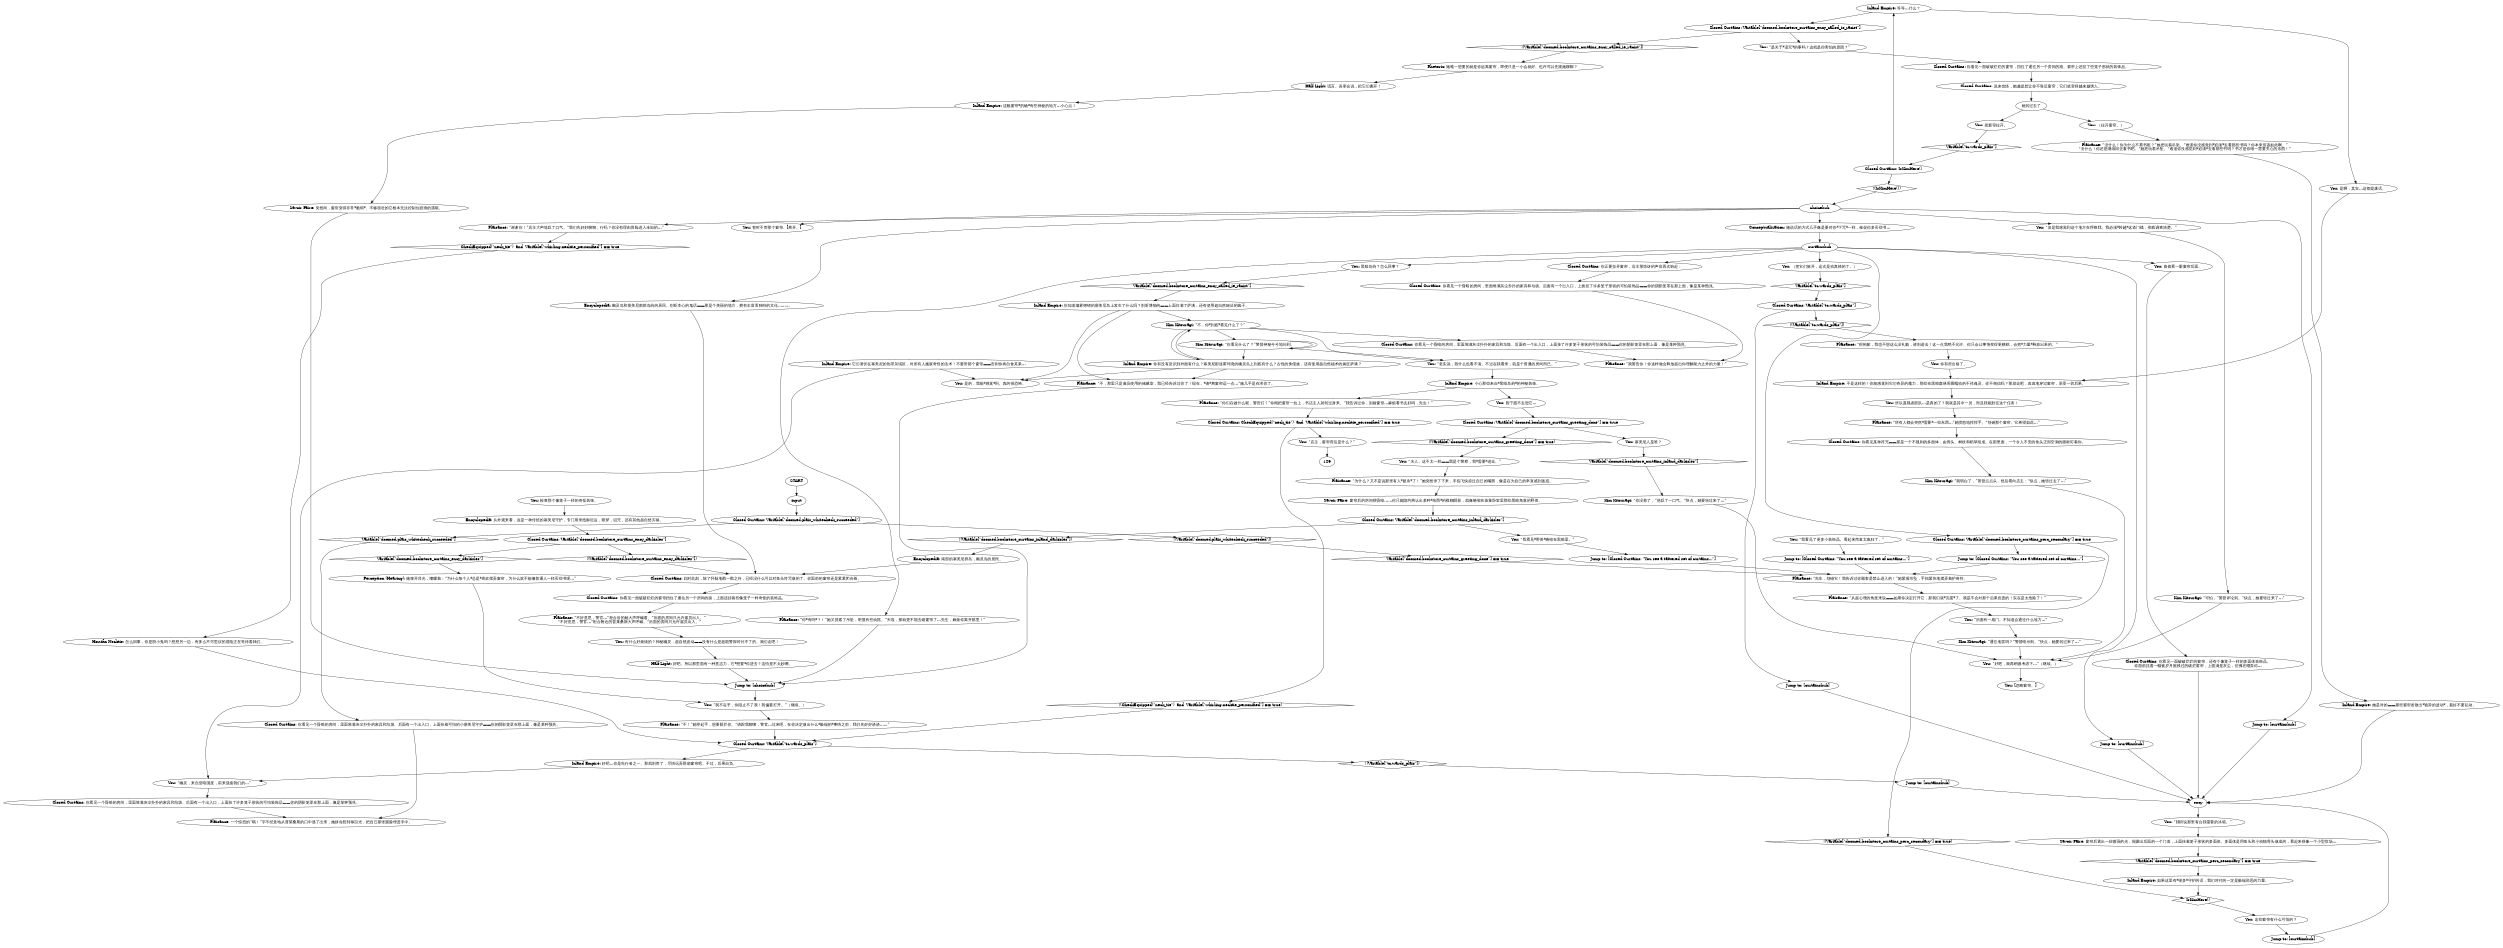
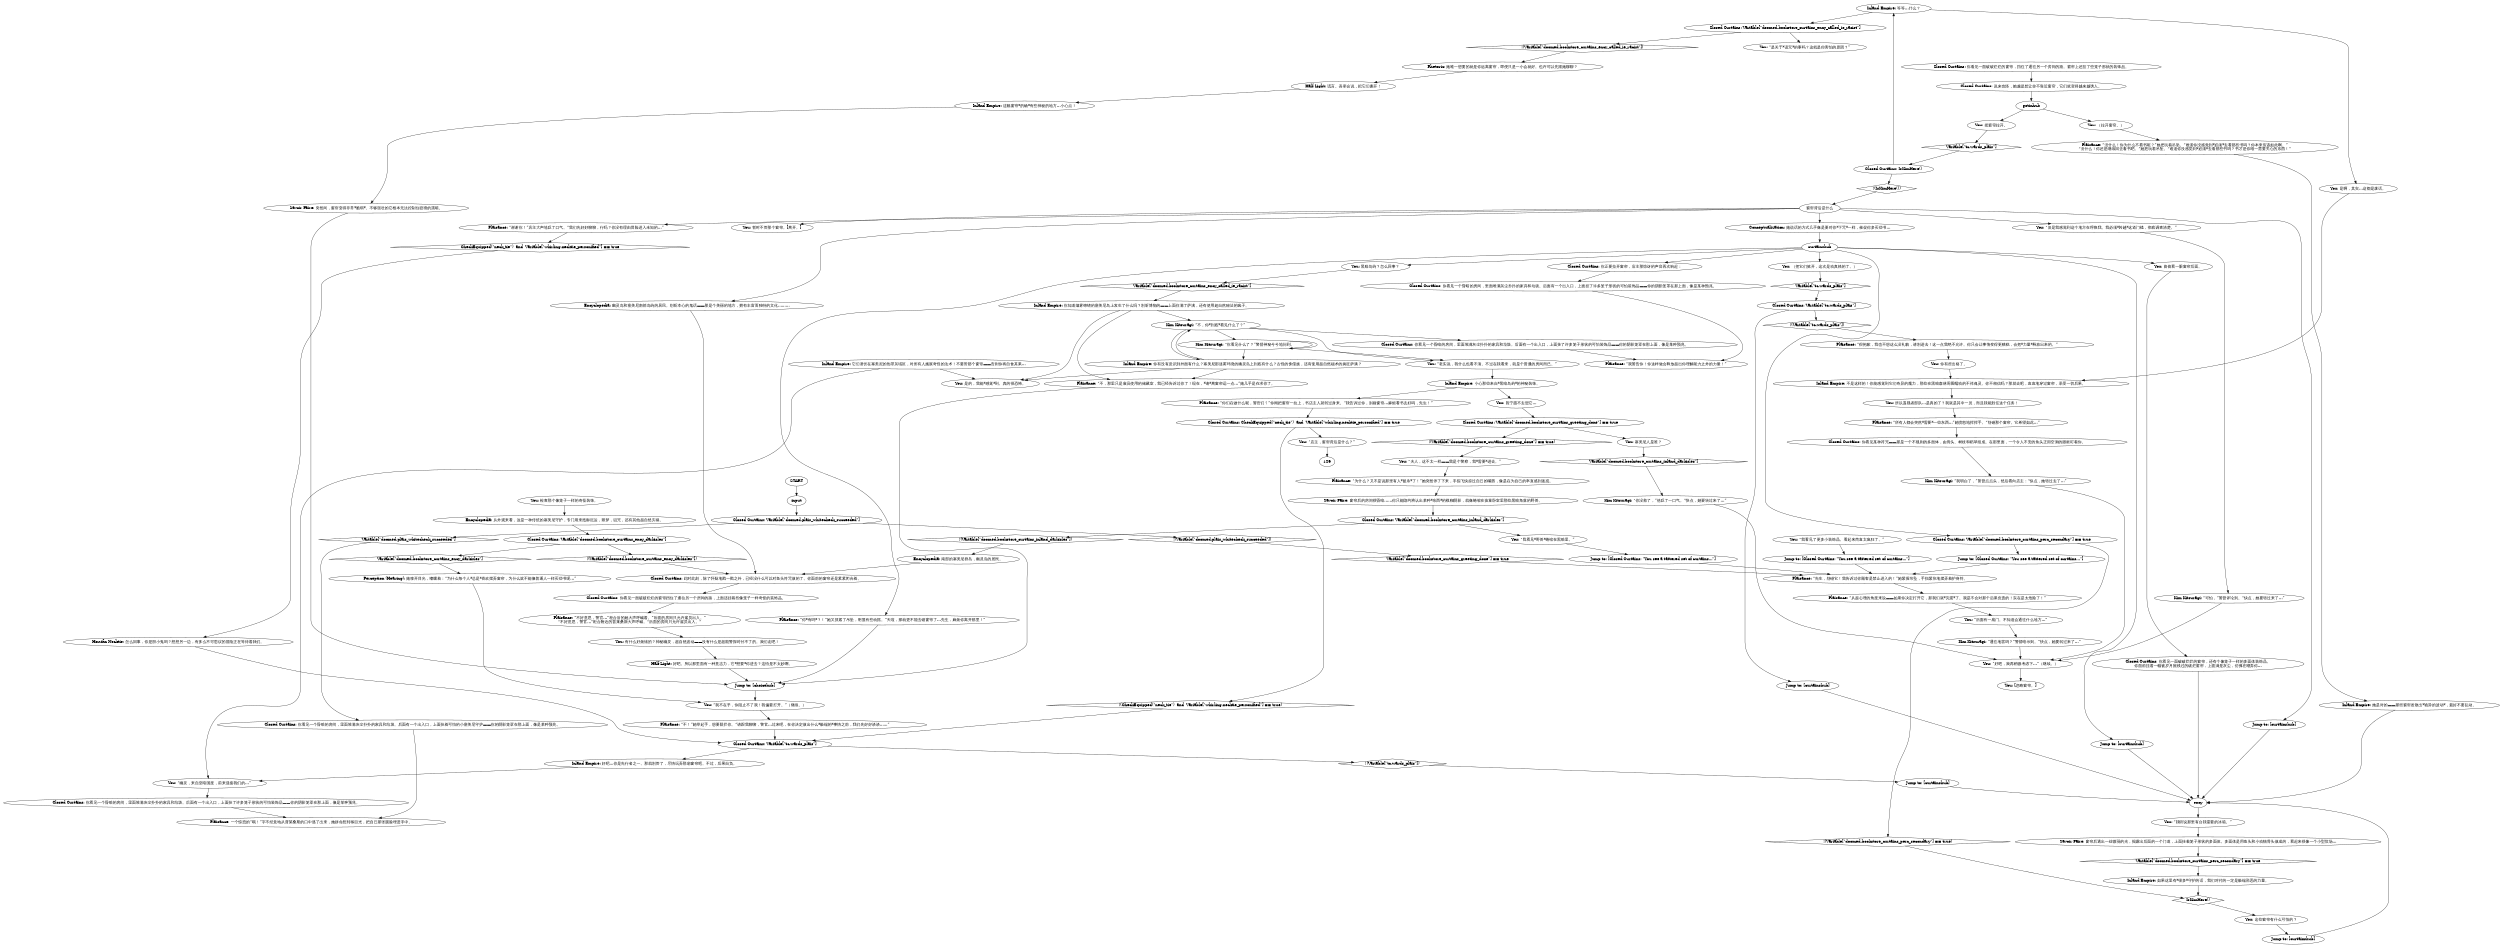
  digraph {
    n1 [label=START]
    n2 [label=input]
    n3 [label="Closed Curtains: Variable[\"doomed.plais_whitecheck_succeeded\"]"]
    n4 [label="Variable[\"doomed.plais_whitecheck_succeeded\"]" shape=diamond]
    n5 [label="!(Variable[\"doomed.plais_whitecheck_succeeded\"])" shape=diamond]
    n6 [label="You: 是啊，其实…这都是废话。"]
    n7 [label="Inland Empire: 不是这样的！你能感觉到它们奇异的魔力，那些在黑暗森林周围蠕动的不祥魂灵。你不相信吗？那就去吧，直直地穿过窗帘，承受一切后果。"]
    n8 [label="You: 所以遥视者部队…是真的了？我就是其中一员，而且我能胜任这个任务！"]
    n9 [label="Closed Curtains: 此时此刻，除了怀疑地戳一戳之外，已经没什么可以对鱼头符咒做的了。你面前的窗帘还是紧紧闭合着。"]
    n10 [label="Closed Curtains: 你看见一面破破烂烂的窗帘挡住了通往另一个房间的路，上面还挂着些像笼子一样奇怪的装饰品。"]
    n11 [label="Plaisance: “不好意思，警官…”柜台后的她大声呼喊着。“后面的房间只允许雇员出入。”\n“不好意思，警官…”柜台附近的普莱桑斯大声呼喊。“后面的房间只允许雇员出入。”"]
    n12 [label="You: 是的，我能*感觉*到。真的很恐怖。"]
    n13 [label="Inland Empire: 它们潜伏在塞美尼的热带灰域区，对所有人施展奇怪的法术！不要管那个窗帘——否则你将自食其果…"]
    n14 [label="You: “幽灵，来自至暗国度，前来迎接我们的…”"]
    n15 [label="Closed Curtains: 你看见一个昏暗的房间，里面堆满灰尘扑扑的家具和垃圾。后面有一个出入口，上面挂了许多笼子形状的可怕装饰品——你的阴影笼罩在那上面，像是某种预兆。"]
    n16 [label="Kim Kitsuragi: “通往地窖吗？”警督暗示到。“快点，她要转过来了…”"]
    n17 [label="You: “好吧，我再稍微考虑下…”（继续。）"]
    n18 [label="You: [忽略窗帘。]"]
    n19 [label="Plaisance: “不！”她举起手，想要阻拦你。“请跟我聊聊，警官…过来吧，在你决定做出什么*极端的*事情之前，我们先好好谈谈……”"]
    n20 [label="Closed Curtains: Variable[\"tc.wards_plais\"]"]
    n21 [label="!(Variable[\"tc.wards_plais\"])" shape=diamond]
    n22 [label="Inland Empire: 好吧…你是先行者之一。那就别管了，尽情玩弄那扇窗帘吧。不过，后果自负。"]
    n23 [label="You: 把窗帘拉开。"]
    n24 [label="Variable[\"tc.wards_plais\"]" shape=diamond]
    n25 [label="Closed Curtains: IsKimHere()"]
    n26 [label="Plaisance: 一个惊恐的“哦！”字不经意地从普莱桑斯的口中逃了出来，她拼命想转移目光，把自己那张圆脸埋进手中。"]
    n27 [label="Inland Empire: 这幅窗帘*的确*有些神秘的地方…小心点！"]
    n28 [label="Savoir Faire: 突然间，窗帘变得非常*脆弱*。不够强壮的它根本无法控制住狡猾的黑暗。"]
    n29 [label="Jump to: [choicehub]"]
    n30 [label="You: 我宁愿不去想它…"]
    n31 [label="Closed Curtains: Variable[\"doomed.bookstore_curtains_greeting_done\"] == true"]
    n32 [label="!(Variable[\"doomed.bookstore_curtains_greeting_done\"] == true)" shape=diamond]
    n33 [label="You: 塞美尼人是谁？"]
    n34 [label="Closed Curtains: 你看见一个昏暗的房间，里面堆满灰尘扑扑的家具和垃圾。后面有一个出入口，上面挂着可怕的小塞美尼守护——你的阴影笼罩在那上面，像是某种预兆。"]
    n35 [label="Variable[\"doomed.bookstore_curtains_greeting_done\"] == true" shape=diamond]
    n36 [label="Plaisance: “先生，别碰它！我告诉过你顾客是禁止进入的！”她紧握吊坠，手指紧张地摆弄着护身符。"]
    n37 [label="You: 偷偷看一眼窗帘后面。"]
    n38 [label="Closed Curtains: 你看见一面破破烂烂的窗帘，还有个像笼子一样的多面体装饰品。\n你面前挂着一幅被岁月摧残过的破烂窗帘，上面满是灰尘，仿佛在嘲弄你…"]
    n39 [label=ency]
    n40 [label="Half Light: 谎言。吾辈会说，把它们撕开！"]
    n41 [label="Inland Empire: 如果这里有*很多*守护的话，我们对付的一定是极端邪恶的力量。"]
    n42 [label="IsKimHere()" shape=diamond]
    n43 [label="You: 这些窗帘有什么可怕的？"]
    n44 [label="Horrific Necktie: 怎么回事，你是胆小鬼吗？想想另一边，有多么不可思议的冒险正在等待着我们。"]
    n45 [label="Closed Curtains: Variable[\"doomed.bookstore_curtains_ency_darkisles\"]"]
    n46 [label="Variable[\"doomed.bookstore_curtains_ency_darkisles\"]" shape=diamond]
    n47 [label="!(Variable[\"doomed.bookstore_curtains_ency_darkisles\"])" shape=diamond]
    n48 [label="Perception (Hearing): 她移开目光，嘟囔着：“为什么每个人*总是*喜欢摆弄窗帘，为什么就不能像普通人一样买些书呢…”"]
    n49 [label="You: “我不在乎，你阻止不了我！我偏要打开。”（继续。）"]
    n50 [label="You: “但是我感觉到这个地方在呼唤我。我必须*跨越*这道门槛，彻底调查清楚。”"]
    n51 [label="Kim Kitsuragi: “可怕，”警督评论到。“快点，她要转过来了…”"]
    n52 [label="Inland Empire: 你知道烟雾缭绕的塞美尼岛上发生了什么吗？别听博物的——上面住满了萨满，还有使用超自然秘法的疯子。"]
    n53 [label="Kim Kitsuragi: “不，你*到底*看见什么了？”"]
    n54 [label="Plaisance: “不，那里只是雇员使用的储藏室，我已经告诉过你了！现在，*请*离窗帘远一点…”她几乎是在求你了。"]
    n55 [label="Kim Kitsuragi: “你看见什么了？”警督神秘兮兮地问到。"]
    n56 [label="You: “老实说，我什么也看不清。不过在我看来，就是个普通的房间而已。”"]
    n57 [label="Inland Empire: 你有没有意识到外面有什么？塞美尼那迷雾环绕的幽灵岛上到底有什么？古怪的侏儒族，还有使用超自然秘术的疯狂萨满？"]
    n58 [label="Closed Curtains: 你看见一个昏暗的房间，里面堆满灰尘扑扑的家具和垃圾。后面有一个出入口，上面挂了许多笼子形状的可怕装饰品——你的阴影笼罩在那上面，像是某种预兆。"]
    n59 [label="Plaisance: “我警告你！你这样做会释放超出你理解能力之外的力量！”"]
    n60 [label="You: 有什么好烦恼的？神秘幽灵，超自然波动——没有什么是超能警探对付不了的。我们走吧！"]
    n61 [label="Half Light: 好吧。所以那里面有一种意志力，它*想要*你进去？这怕是不太妙啊。"]
    n62 [label="Plaisance: “所有人都会突然*需要*一些东西…”她愤怒地挥挥手。“别碰那个窗帘。它希望如此…”"]
    n63 [label="Encyclopedia: 南部的塞美尼群岛，幽灵岛的居民。"]
    n64 [label="You: （把它们掀开，这次是动真格的了。）"]
    n65 [label="Variable[\"tc.wards_plais\"]" shape=diamond]
    n66 [label="Closed Curtains: Variable[\"tc.wards_plais\"]"]
    n67 [label="Plaisance: “为什么？又不是说那里有人*被杀*了！”她突然停了下来，手指飞快掠过自己的嘴唇，像是在为自己的率直感到迷惑。"]
    n68 [label="Savoir Faire: 窗帘后的房间很昏暗……你只能隐约辨认出某种*东西*的模糊阴影，就像蜷缩在孩童卧室里那些黑暗角落的野兽。"]
    n69 [label="Closed Curtains: Variable[\"doomed.bookstore_curtains_inland_darkisles\"]"]
    n70 [label="Plaisance: “从超心理的角度来说——如果你决定打开它，那我们就*完蛋*了。我是不会对那个后果负责的！实在是太危险了！”"]
    n71 [label="You: “后面有一扇门。不知道会通往什么地方…”"]
    n72 [label="You: “我看见了更多小装饰品。看起来简直太疯狂了。”"]
    n73 [label="Jump to: [Closed Curtains: \"You see a tattered set of curtains...\"]"]
    n74 [label="You: 检查那个像笼子一样的奇怪装饰。"]
    n75 [label="Encyclopedia: 从外观来看，这是一种传统的塞美尼守护，专门用来抵御厄运，噩梦，诅咒，还有其他超自然灾祸。"]
    n76 [label="Inland Empire: 小心那些来自*黑暗岛屿*的神秘装饰。"]
    n77 [label="Jump to: [curtainshub]"]
    n78 [label="Jump to: [curtainshub]"]
    n79 [label="You: “我听说那里有台我需要的冰箱。”"]
    n80 [label="Closed Curtains: 你看见某种符咒——那是一个不规则的多面体，由骨头、树枝和稻草组成。在那里面，一个令人不安的鱼头正用空洞的眼眶盯着你。"]
    n81 [label="Jump to: [Closed Curtains: \"You see a tattered set of curtains...\"]"]
    n82 [label="You: 你有些出格了。"]
    n83 [label="Closed Curtains: 你看见一面破破烂烂的窗帘，挡住了通往另一个房间的路。窗帘上还挂了些笼子形状的装饰品。"]
    n84 [label="Closed Curtains: 说来也怪，她越是想让你不靠近窗帘，它们就变得越来越诱人。"]
-   n85 [label="她转过去了"]
+   n85 [label=gotinhub]
    n86 [label="!(IsKimHere())" shape=diamond]
    n87 [label="Inland Empire: 等等…什么？"]
-   n88 [label=choicehub]
+   n88 [label="窗帘背后是什么"]
    n89 [label="Closed Curtains: Variable[\"doomed.bookstore_curtains_ency_called_ie_racist\"]"]
    n90 [label="Jump to: [curtainshub]"]
    n91 [label="Conceptualization: 她说话的方式几乎像是要对你*下咒*一样，催促你多买些书…"]
    n92 [label="Plaisance: “谢谢你！”店主大声地叹了口气。“我们先好好聊聊，行吗？你没有理由冒险进入未知的…”"]
    n93 [label="Encyclopedia: 幽灵岛和塞美尼南部岛屿的居民。别听本心的鬼话——那是个美丽的地方，拥有丰富而独特的文化………"]
    n94 [label="You: 暂时不管那个窗帘。[离开。]"]
    n95 [label="!(Variable[\"doomed.bookstore_curtains_ency_called_ie_racist\"])" shape=diamond]
    n96 [label="You: “是关于*诅咒*的事吗？这就是你害怕的原因？”"]
    n97 [label="Kim Kitsuragi: “我明白了，”警督点点头，然后看向店主：“快点，她转过去了…”"]
    n98 [label="Savoir Faire: 窗帘后透出一丝微弱的光，揭露出后面的一个门道，上面挂着笼子形状的多面体。多面体是用鱼头和小动物骨头做成的，看起来很像一个小型坟场…"]
    n99 [label="Variable[\"doomed.bookstore_curtains_perc_secondary\"] == true" shape=diamond]
    n100 [label="!(Variable[\"doomed.bookstore_curtains_inland_darkisles\"])" shape=diamond]
    n101 [label="You: “我看见*野兽*蜷缩在黑暗里。”"]
    n102 [label="Variable[\"doomed.bookstore_curtains_inland_darkisles\"]" shape=diamond]
    n103 [label="Kim Kitsuragi: “你没救了，”他叹了一口气。“快点，她要转过来了…”"]
    n104 [label="You: 黑暗岛屿？怎么回事？"]
    n105 [label="Variable[\"doomed.bookstore_curtains_ency_called_ie_racist\"]" shape=diamond]
    n106 [label="Plaisance: “你们在做什么呢，警官们？”你刚把窗帘一拉上，书店主人就转过身来。“我告诉过你，别碰窗帘…麻烦看书去好吗，先生！”"]
    n107 [label="Closed Curtains: CheckEquipped(\"neck_tie\")  and  Variable[\"whirling.necktie_personified\"] == true"]
    n108 [label="!(CheckEquipped(\"neck_tie\")  and  Variable[\"whirling.necktie_personified\"] == true)" shape=diamond]
    n109 [label="You: “店主，窗帘背后是什么？”"]
    n110 [label="You: “夫人，这不太一样——我是个警察，我*需要*进去。”"]
    n111 [label=curtainshub]
    n112 [label="Closed Curtains: Variable[\"doomed.bookstore_curtains_perc_secondary\"] == true"]
    n113 [label="Plaisance: “你*有吗*？！”她又抓紧了吊坠，明显有些动摇。“天啦，那就更不能去碰窗帘了…先生，麻烦你离开那里！”"]
    n114 [label="Closed Curtains: 你正要拉开窗帘，店主那惊讶的声音再次响起："]
    n115 [label="Inland Empire: 她是对的——那些窗帘发散出*诡异的波动*，最好不要乱动。"]
    n116 [label="Rhetoric: 她唯一想要的就是你远离窗帘，即便只是一小会就好。也许可以先跟她聊聊？"]
    n117 [label="CheckEquipped(\"neck_tie\")  and  Variable[\"whirling.necktie_personified\"] == true" shape=diamond]
    n118 [label="You: （拉开窗帘。）"]
    n119 [label="Plaisance: “没什么！你为什么不看书呢？”她把玩着吊坠。“难道你没感觉到*必须*去看那些书吗？你本来应该如此啊。”\n“没什么！你还是继续回去看书吧。”她把玩着吊坠。“难道你没感觉到*必须*去看那些书吗？书才是你唯一需要关心的东西！”"]
    n120 [label="!(Variable[\"doomed.bookstore_curtains_perc_secondary\"] == true)" shape=diamond]
    n121 [label="Jump to: [Closed Curtains: \"You see a tattered set of curtains...\"]"]
    n122 [label="Plaisance: “很抱歉，我也不想这么没礼貌，请别进去！这一点我绝不允许。你只会让事情变得更糟糕，会把*力量*释放出来的。”"]
    n123 [label="Closed Curtains: 你看见一个昏暗的房间，里面堆满灰尘扑扑的家具和垃圾。后面有一个出入口，上面挂了许多笼子形状的可怕装饰品——你的阴影笼罩在那上面，像是某种预兆。"]
    n124 [label="Jump to: [curtainshub]"]
    n125 [label="!(Variable[\"tc.wards_plais\"])" shape=diamond]
    n126 [label="Jump to: [curtainshub]"]
    126
    n1 -> n2
    n2 -> n3
    n3 -> n4
    n3 -> n5
    n4 -> n34
    n5 -> n35
    n6 -> n7
    n7 -> n8
    n8 -> n62
    n9 -> n10
    n10 -> n11
    n11 -> n60
    n13 -> n12
    n13 -> n14
    n14 -> n15
    n15 -> n26
    n16 -> n17
    n17 -> n18
    n19 -> n20
    n20 -> n21
    n20 -> n22
    n21 -> n124
    n22 -> n14
    n23 -> n24
    n24 -> n25
    n25 -> n86
    n25 -> n87
    n27 -> n28
    n28 -> n29
    n29 -> n49
    n30 -> n31
    n31 -> n32
    n31 -> n33
    n32 -> n110
    n33 -> n102
    n34 -> n26
    n35 -> n36
    n36 -> n70
    n37 -> n38
    n38 -> n39
    n39 -> n79
    n40 -> n27
    n41 -> n42
    n42 -> n43
    n43 -> n77
    n44 -> n20
    n45 -> n46
    n45 -> n47
    n46 -> n48
    n47 -> n9
    n48 -> n49
    n49 -> n19
    n50 -> n51
    n51 -> n17
    n52 -> n12
    n52 -> n53
    n52 -> n54
    n53 -> n55
    n53 -> n56
    n53 -> n57
    n53 -> n58
    n54 -> n29
    n55 -> n55
    n55 -> n56
    n55 -> n57
    n56 -> n76
    n57 -> n12
    n57 -> n53
    n57 -> n54
    n58 -> n59
    n60 -> n61
    n61 -> n29
    n62 -> n80
    n63 -> n9
    n64 -> n65
    n65 -> n66
    n66 -> n125
    n66 -> n126
    n67 -> n68
    n68 -> n69
    n69 -> n100
    n69 -> n101
    n70 -> n71
    n71 -> n16
    n72 -> n73
    n73 -> n36
    n74 -> n75
    n75 -> n45
    n76 -> n30
    n76 -> n106
    n77 -> n39
    n78 -> n39
    n79 -> n98
    n80 -> n97
    n81 -> n36
    n82 -> n7
    n83 -> n84
    n84 -> n85
    n85 -> n23
    n85 -> n118
    n86 -> n88
    n87 -> n6
    n87 -> n89
    n88 -> n50
    n88 -> n90
    n88 -> n91
    n88 -> n92
    n88 -> n93
    n88 -> n94
    n89 -> n95
    n89 -> n96
    n90 -> n39
    n91 -> n111
    n92 -> n117
    n93 -> n9
    n95 -> n116
-   n96 -> n83
    n97 -> n17
    n98 -> n99
    n99 -> n41
    n100 -> n63
    n101 -> n81
    n102 -> n103
    n103 -> n17
    n104 -> n105
    n105 -> n52
    n106 -> n107
    n107 -> n108
    n107 -> n109
    n108 -> n20
    n109 -> 126
    n110 -> n67
    n111 -> n37
    n111 -> n64
    n111 -> n78
    n111 -> n104
    n111 -> n112
    n111 -> n113
    n111 -> n114
    n112 -> n120
    n112 -> n121
    n113 -> n29
    n114 -> n123
    n115 -> n39
    n116 -> n40
    n117 -> n44
    n118 -> n119
    n119 -> n115
    n120 -> n42
    n121 -> n36
    n122 -> n82
    n123 -> n59
    n124 -> n39
    n125 -> n122
    n126 -> n39
  }
